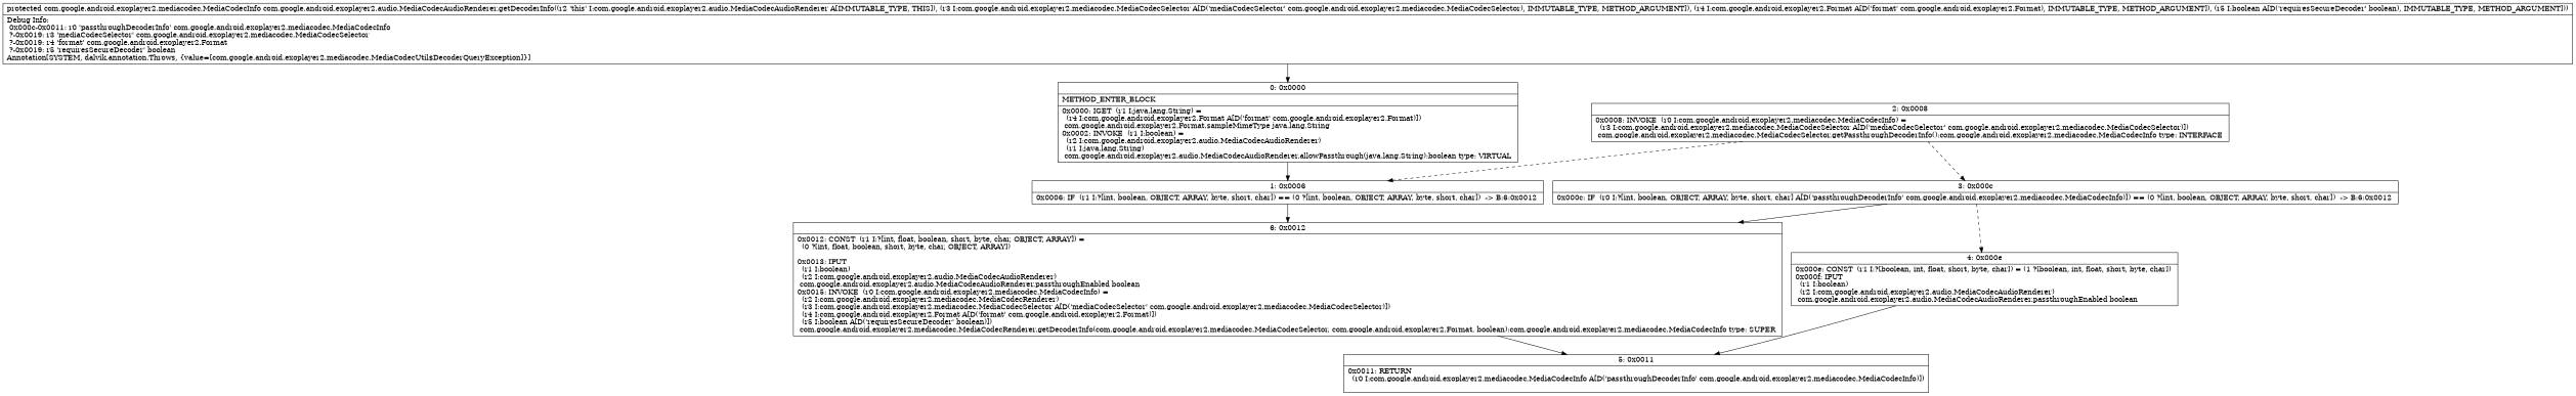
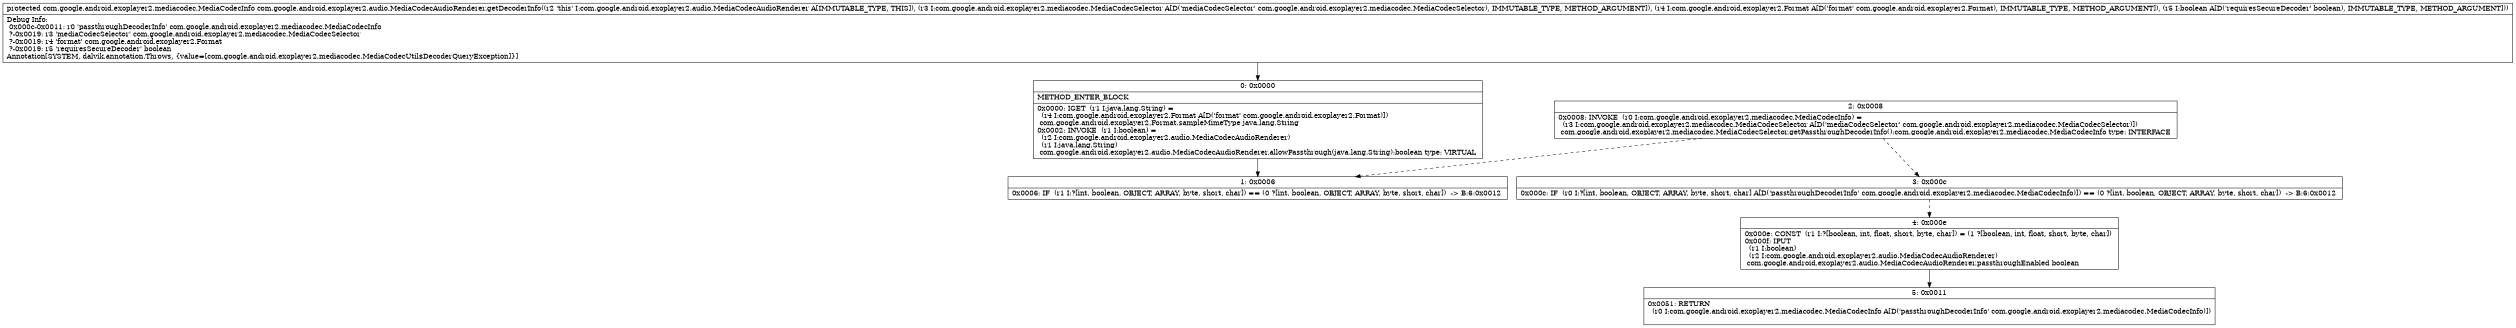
  digraph {
    node [shape=record]
    n1 [label="{0\:\ 0x0000|METHOD_ENTER_BLOCK\l|0x0000: IGET  (r1 I:java.lang.String) = \l  (r4 I:com.google.android.exoplayer2.Format A[D('format' com.google.android.exoplayer2.Format)])\l com.google.android.exoplayer2.Format.sampleMimeType java.lang.String \l0x0002: INVOKE  (r1 I:boolean) = \l  (r2 I:com.google.android.exoplayer2.audio.MediaCodecAudioRenderer)\l  (r1 I:java.lang.String)\l com.google.android.exoplayer2.audio.MediaCodecAudioRenderer.allowPassthrough(java.lang.String):boolean type: VIRTUAL \l}"]
    n2 [label="{1\:\ 0x0006|0x0006: IF  (r1 I:?[int, boolean, OBJECT, ARRAY, byte, short, char]) == (0 ?[int, boolean, OBJECT, ARRAY, byte, short, char])  \-\> B:6:0x0012 \l}"]
-   n3 [label="{6\:\ 0x0012|0x0012: CONST  (r1 I:?[int, float, boolean, short, byte, char, OBJECT, ARRAY]) = \l  (0 ?[int, float, boolean, short, byte, char, OBJECT, ARRAY])\l \l0x0013: IPUT  \l  (r1 I:boolean)\l  (r2 I:com.google.android.exoplayer2.audio.MediaCodecAudioRenderer)\l com.google.android.exoplayer2.audio.MediaCodecAudioRenderer.passthroughEnabled boolean \l0x0015: INVOKE  (r0 I:com.google.android.exoplayer2.mediacodec.MediaCodecInfo) = \l  (r2 I:com.google.android.exoplayer2.mediacodec.MediaCodecRenderer)\l  (r3 I:com.google.android.exoplayer2.mediacodec.MediaCodecSelector A[D('mediaCodecSelector' com.google.android.exoplayer2.mediacodec.MediaCodecSelector)])\l  (r4 I:com.google.android.exoplayer2.Format A[D('format' com.google.android.exoplayer2.Format)])\l  (r5 I:boolean A[D('requiresSecureDecoder' boolean)])\l com.google.android.exoplayer2.mediacodec.MediaCodecRenderer.getDecoderInfo(com.google.android.exoplayer2.mediacodec.MediaCodecSelector, com.google.android.exoplayer2.Format, boolean):com.google.android.exoplayer2.mediacodec.MediaCodecInfo type: SUPER \l}"]
    n4 [label="{2\:\ 0x0008|0x0008: INVOKE  (r0 I:com.google.android.exoplayer2.mediacodec.MediaCodecInfo) = \l  (r3 I:com.google.android.exoplayer2.mediacodec.MediaCodecSelector A[D('mediaCodecSelector' com.google.android.exoplayer2.mediacodec.MediaCodecSelector)])\l com.google.android.exoplayer2.mediacodec.MediaCodecSelector.getPassthroughDecoderInfo():com.google.android.exoplayer2.mediacodec.MediaCodecInfo type: INTERFACE \l}"]
    n5 [label="{3\:\ 0x000c|0x000c: IF  (r0 I:?[int, boolean, OBJECT, ARRAY, byte, short, char] A[D('passthroughDecoderInfo' com.google.android.exoplayer2.mediacodec.MediaCodecInfo)]) == (0 ?[int, boolean, OBJECT, ARRAY, byte, short, char])  \-\> B:6:0x0012 \l}"]
-   n6 [label="{5\:\ 0x0011|0x0011: RETURN  \l  (r0 I:com.google.android.exoplayer2.mediacodec.MediaCodecInfo A[D('passthroughDecoderInfo' com.google.android.exoplayer2.mediacodec.MediaCodecInfo)])\l \l}"]
+   n6 [label="{5\:\ 0x0011|0x0051: RETURN  \l  (r0 I:com.google.android.exoplayer2.mediacodec.MediaCodecInfo A[D('passthroughDecoderInfo' com.google.android.exoplayer2.mediacodec.MediaCodecInfo)])\l \l}"]
    n7 [label="{4\:\ 0x000e|0x000e: CONST  (r1 I:?[boolean, int, float, short, byte, char]) = (1 ?[boolean, int, float, short, byte, char]) \l0x000f: IPUT  \l  (r1 I:boolean)\l  (r2 I:com.google.android.exoplayer2.audio.MediaCodecAudioRenderer)\l com.google.android.exoplayer2.audio.MediaCodecAudioRenderer.passthroughEnabled boolean \l}"]
    n8 [label="{protected com.google.android.exoplayer2.mediacodec.MediaCodecInfo com.google.android.exoplayer2.audio.MediaCodecAudioRenderer.getDecoderInfo((r2 'this' I:com.google.android.exoplayer2.audio.MediaCodecAudioRenderer A[IMMUTABLE_TYPE, THIS]), (r3 I:com.google.android.exoplayer2.mediacodec.MediaCodecSelector A[D('mediaCodecSelector' com.google.android.exoplayer2.mediacodec.MediaCodecSelector), IMMUTABLE_TYPE, METHOD_ARGUMENT]), (r4 I:com.google.android.exoplayer2.Format A[D('format' com.google.android.exoplayer2.Format), IMMUTABLE_TYPE, METHOD_ARGUMENT]), (r5 I:boolean A[D('requiresSecureDecoder' boolean), IMMUTABLE_TYPE, METHOD_ARGUMENT]))  | Debug Info:\l  0x000c\-0x0011: r0 'passthroughDecoderInfo' com.google.android.exoplayer2.mediacodec.MediaCodecInfo\l  ?\-0x0019: r3 'mediaCodecSelector' com.google.android.exoplayer2.mediacodec.MediaCodecSelector\l  ?\-0x0019: r4 'format' com.google.android.exoplayer2.Format\l  ?\-0x0019: r5 'requiresSecureDecoder' boolean\lAnnotation[SYSTEM, dalvik.annotation.Throws, \{value=[com.google.android.exoplayer2.mediacodec.MediaCodecUtil$DecoderQueryException]\}]\l}"]
    n1 -> n2
-   n2 -> n3
-   n3 -> n6
    n4 -> n2 [style=dashed]
    n4 -> n5 [style=dashed]
-   n5 -> n3
    n5 -> n7 [style=dashed]
    n7 -> n6
    n8 -> n1
  }
